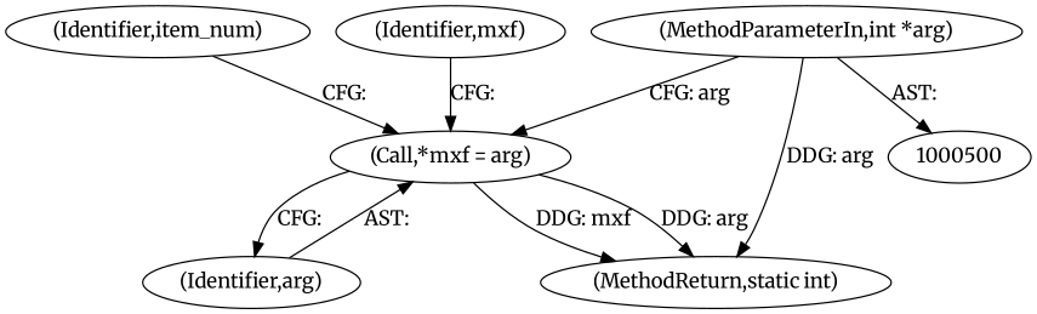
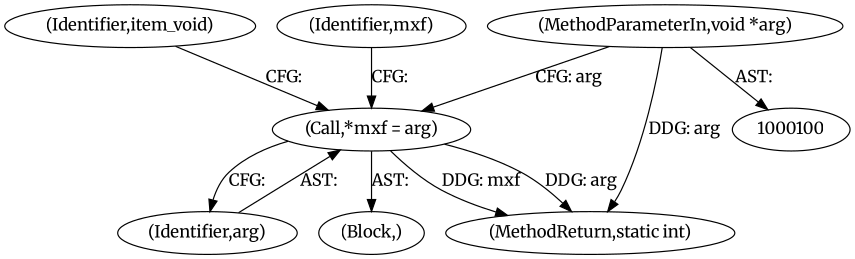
  digraph {
    fontname=Merriweather
    node [fontname=Merriweather]
    edge [fontname=Merriweather]
    n1 [label="(Call,*mxf = arg)"]
    n2 [label="(Identifier,arg)"]
+   n3 [label="(Block,)"]
    n4 [label="(MethodReturn,static int)"]
-   n5 [label="(MethodParameterIn,int *arg)"]
-   1000100 [label=1000500]
-   n7 [label="(Identifier,item_num)"]
+   n5 [label="(MethodParameterIn,void *arg)"]
+   1000100
+   n7 [label="(Identifier,item_void)"]
    n8 [label="(Identifier,mxf)"]
    n1 -> n2 [label="CFG: "]
+   n1 -> n3 [label="AST: "]
    n1 -> n4 [label="DDG: mxf"]
    n1 -> n4 [label="DDG: arg"]
    n2 -> n1 [label="AST: "]
    n5 -> n1 [label="CFG: arg"]
    n5 -> n4 [label="DDG: arg"]
    n5 -> 1000100 [label="AST: "]
    n7 -> n1 [label="CFG: "]
    n8 -> n1 [label="CFG: "]
  }
